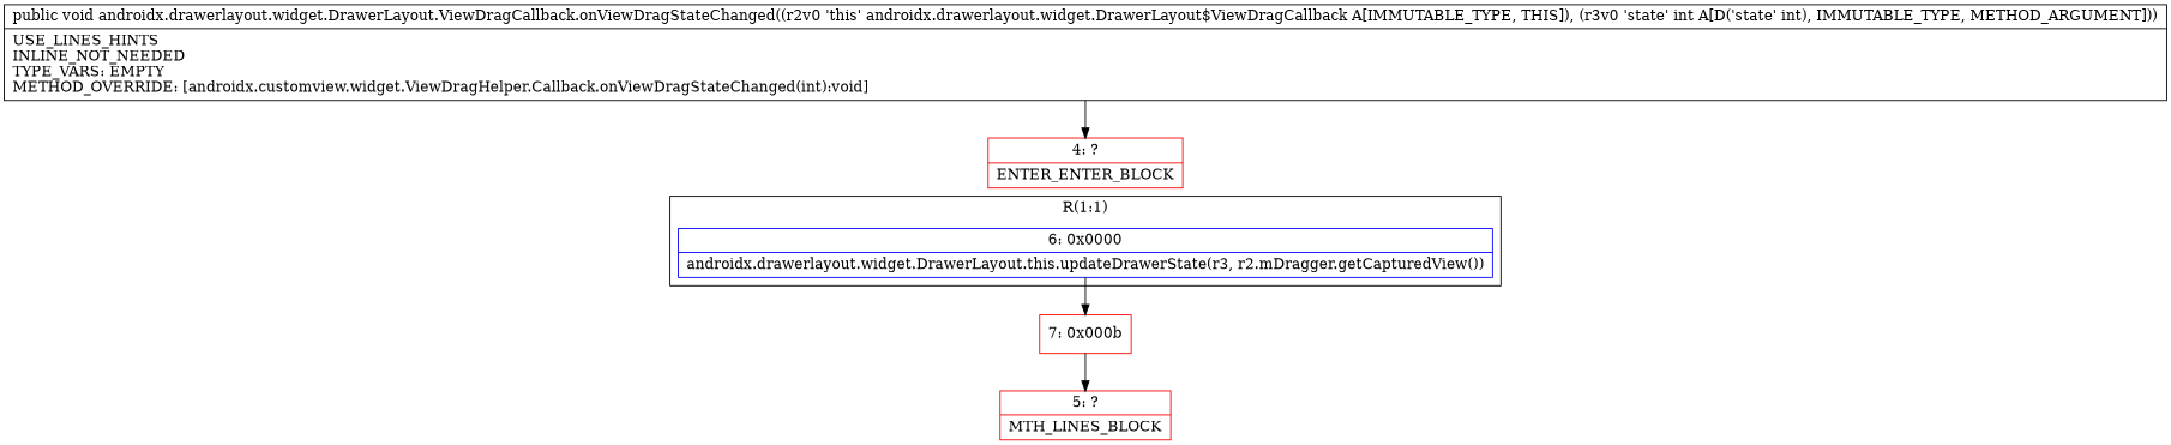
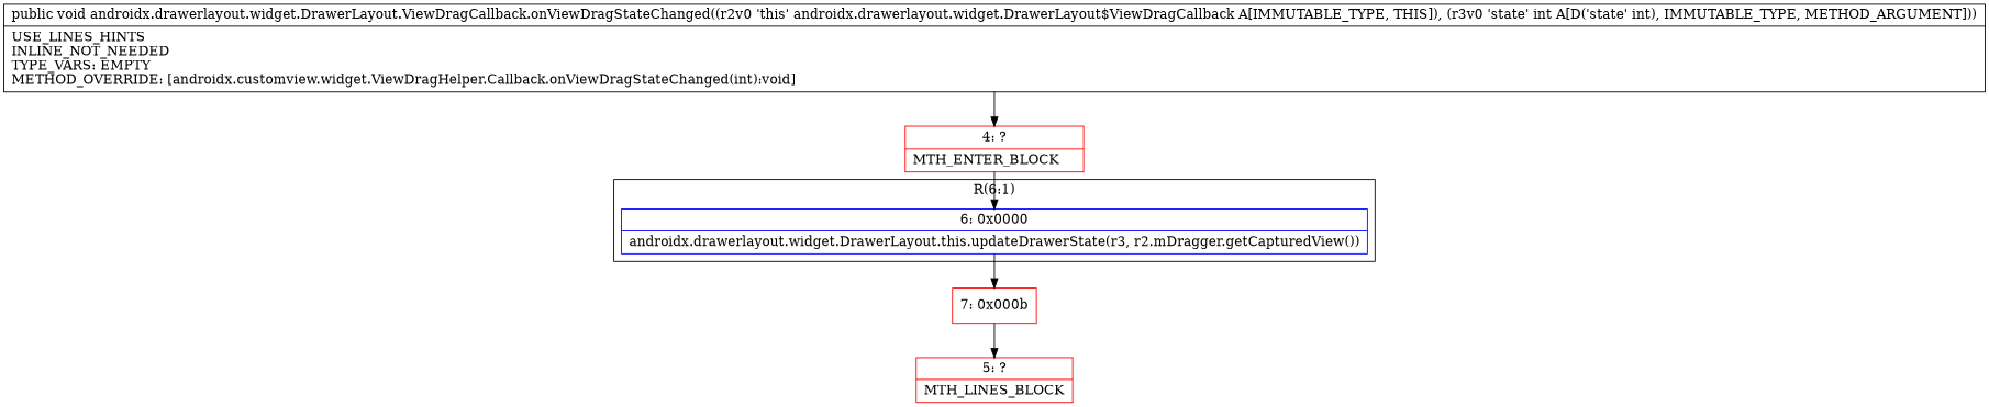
  digraph {
    node [color=red shape=record]
    n1 [color=blue label="{6\:\ 0x0000|androidx.drawerlayout.widget.DrawerLayout.this.updateDrawerState(r3, r2.mDragger.getCapturedView())\l}"]
    n2 [label="{7\:\ 0x000b}"]
    n3 [label="{5\:\ ?|MTH_LINES_BLOCK\l}"]
-   n4 [label="{4\:\ ?|ENTER_ENTER_BLOCK\l}"]
+   n4 [label="{4\:\ ?|MTH_ENTER_BLOCK\l}"]
    n5 [label="{public void androidx.drawerlayout.widget.DrawerLayout.ViewDragCallback.onViewDragStateChanged((r2v0 'this' androidx.drawerlayout.widget.DrawerLayout$ViewDragCallback A[IMMUTABLE_TYPE, THIS]), (r3v0 'state' int A[D('state' int), IMMUTABLE_TYPE, METHOD_ARGUMENT]))  | USE_LINES_HINTS\lINLINE_NOT_NEEDED\lTYPE_VARS: EMPTY\lMETHOD_OVERRIDE: [androidx.customview.widget.ViewDragHelper.Callback.onViewDragStateChanged(int):void]\l}" color=""]
    subgraph cluster_1 {
-     label="R(1:1)"
+     label="R(6:1)"
      n1
    }
    n1 -> n2
    n2 -> n3
+   n4 -> n1
    n5 -> n4
  }
